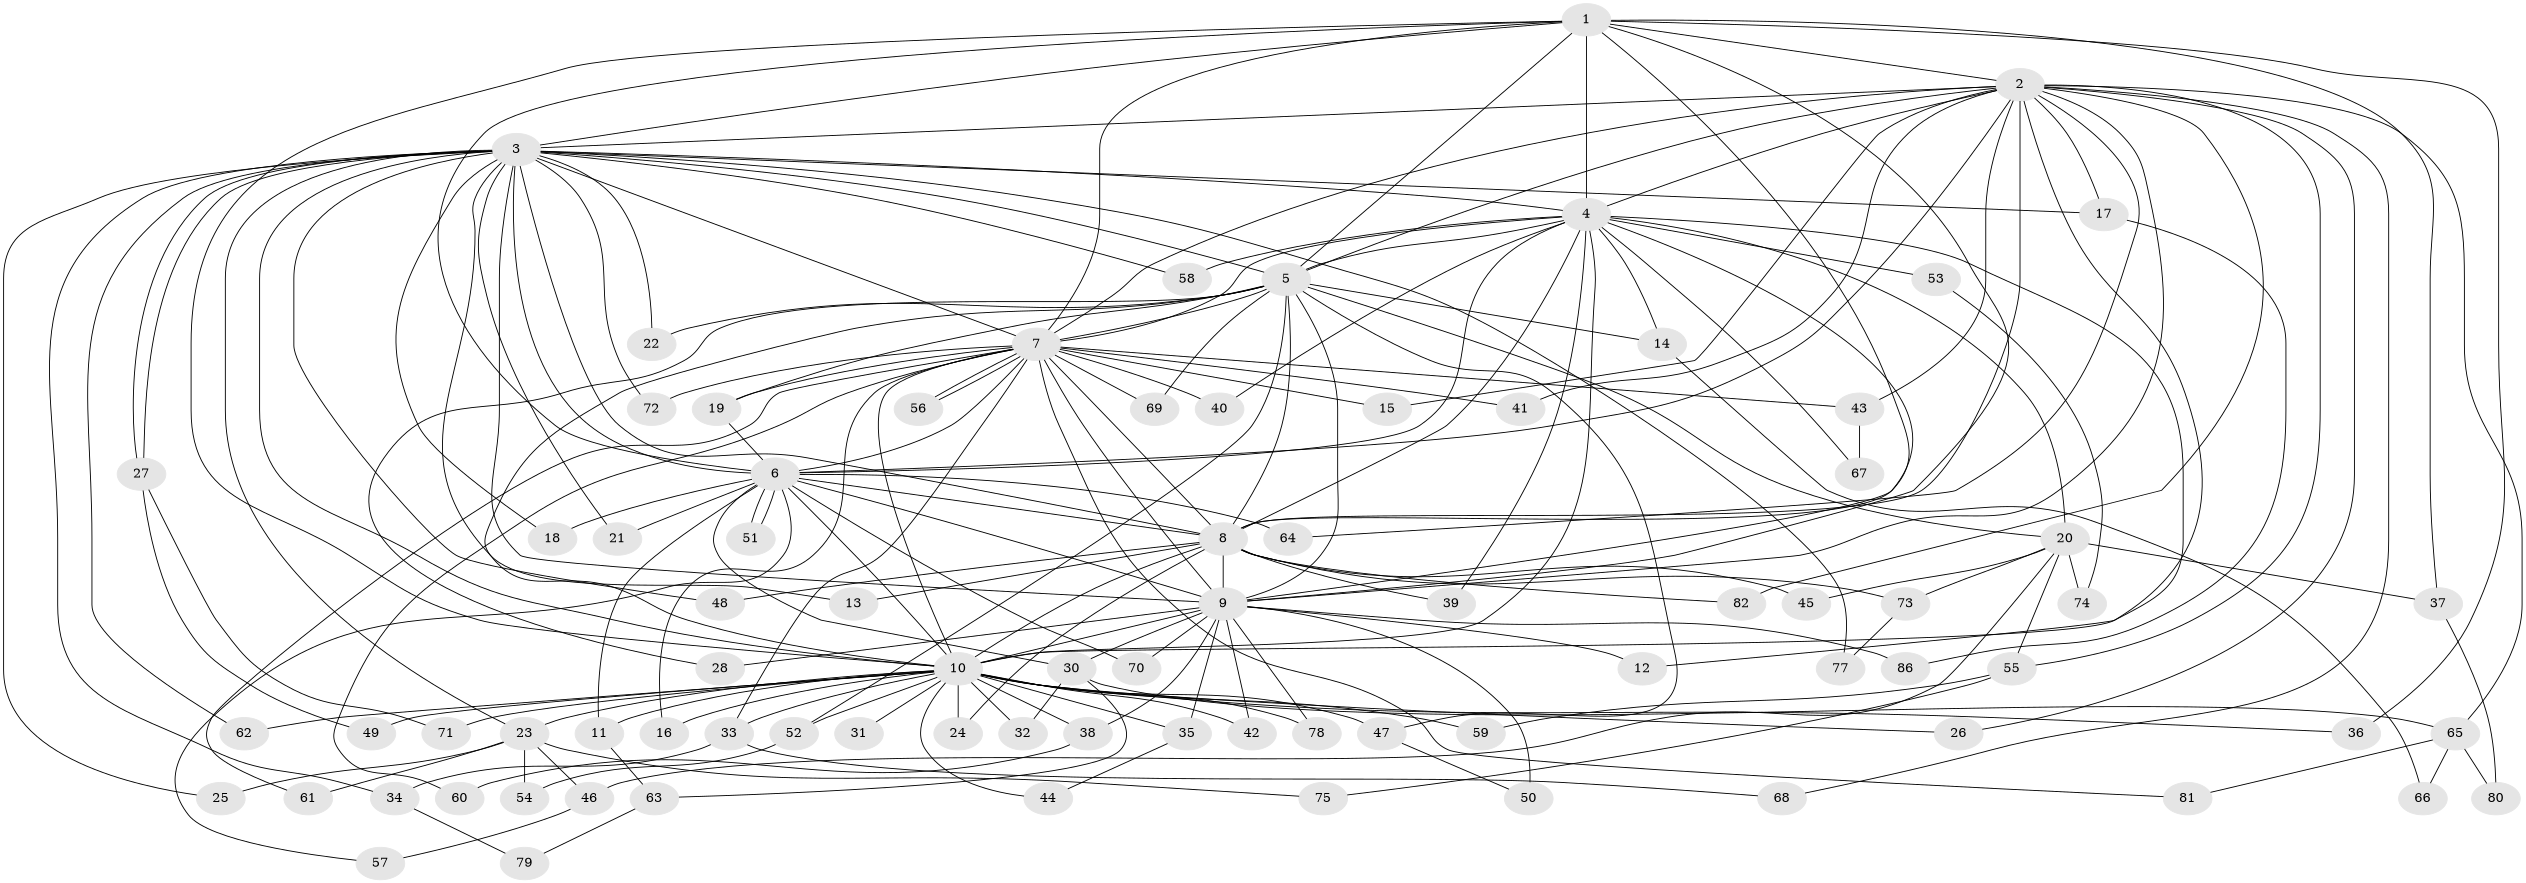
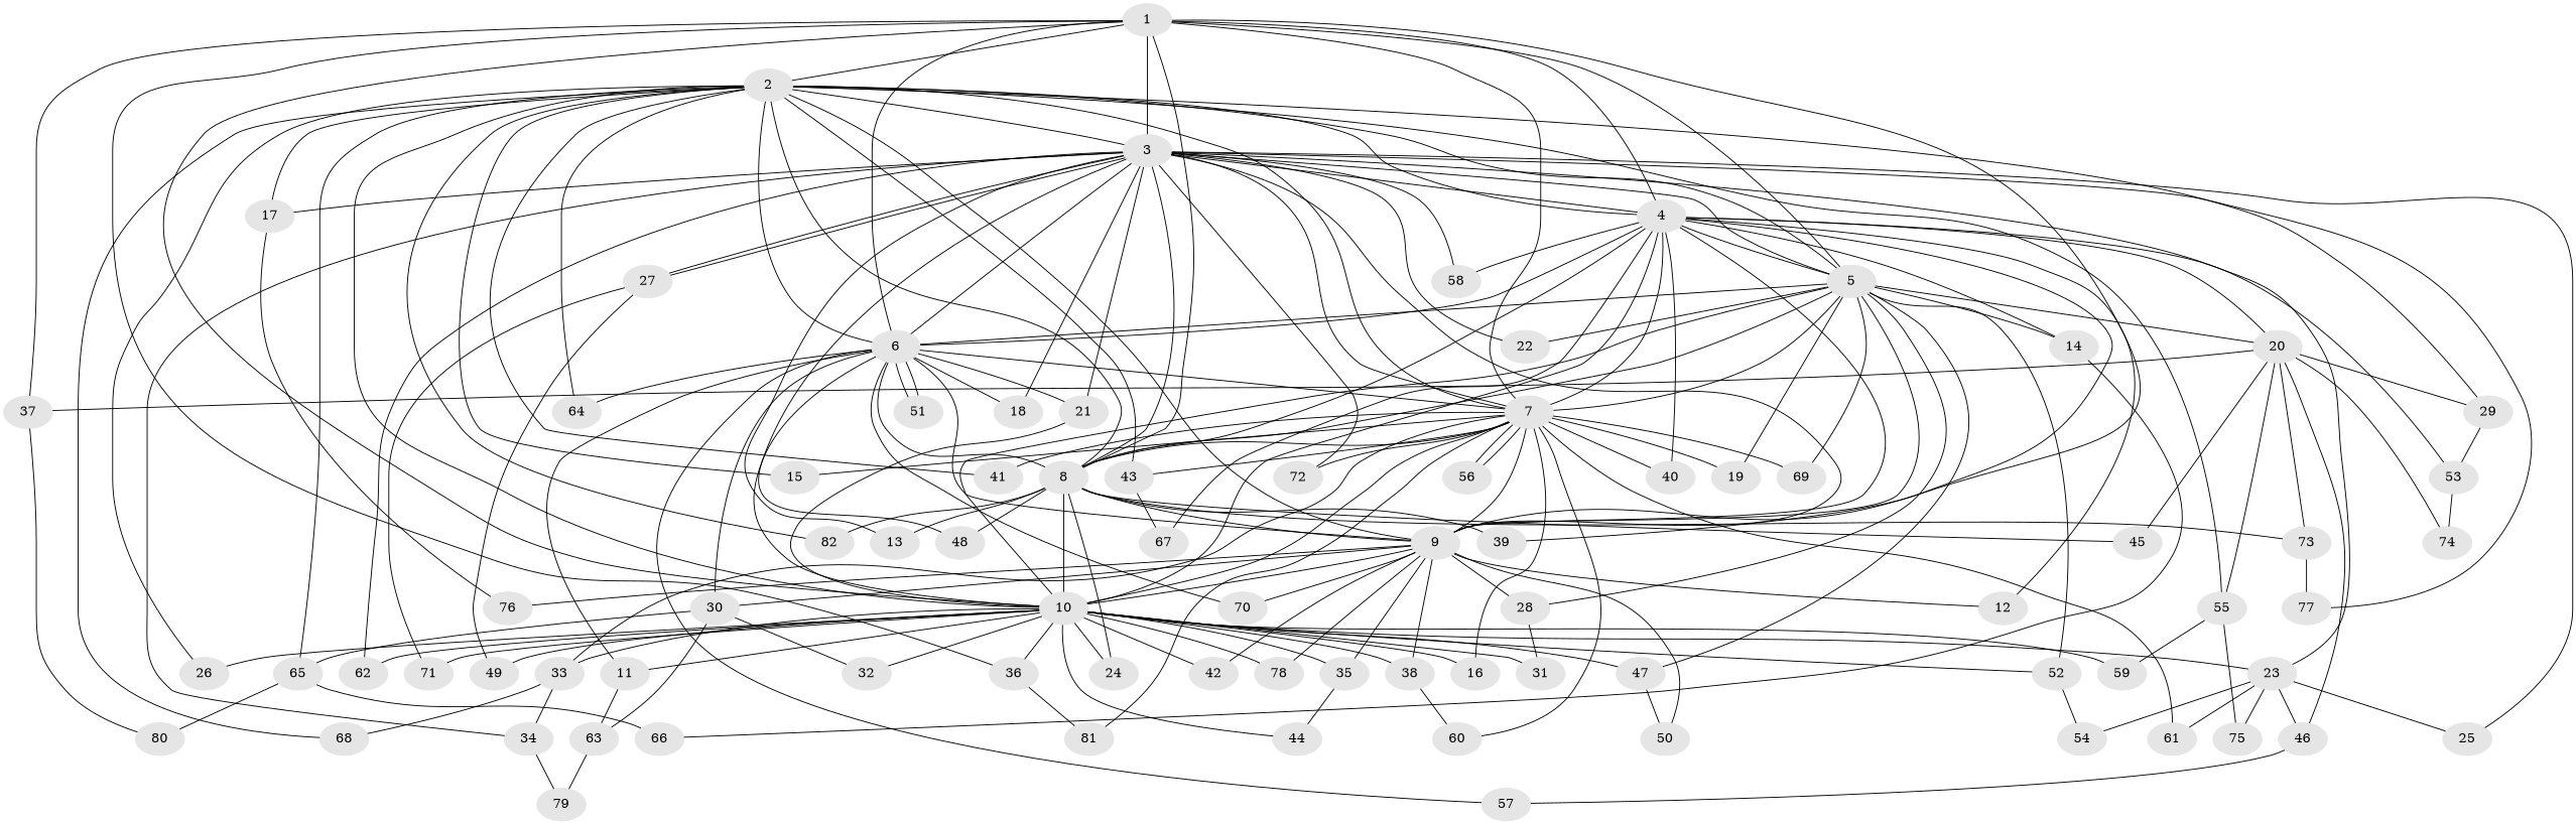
  graph {
    node [color=gray90 style=filled]
    1
    2
    3
    4
    5
    6
    7
    8
    9
    10
    36
    37
    15
    17
    26
+   29
    41
    43
    55
    64
    65
    68
    82
    13
    18
    21
    22
    23
    25
    27
    34
    48
    58
    62
    72
    77
    12
    14
    20
    39
    40
    53
    67
    19
    28
    47
    52
    69
    11
    30
    51
    57
    70
    16
    33
    56
    60
    61
    81
    24
    45
    73
    35
    38
    42
    50
-   76 [label=86]
+   76
    78
    31
    32
    44
    49
    59
    71
    80
    75
    66
    54
    46
    79
    74
    63
    1 -- 2
    1 -- 3
    1 -- 4
    1 -- 5
    1 -- 6
    1 -- 7
    1 -- 8
    1 -- 9
    1 -- 10
    1 -- 36
    1 -- 37
    2 -- 3
    2 -- 4
    2 -- 5
    2 -- 6
    2 -- 7
    2 -- 8
    2 -- 9
    2 -- 10
    2 -- 15
    2 -- 17
    2 -- 26
+   2 -- 29
    2 -- 41
    2 -- 43
    2 -- 55
    2 -- 64
    2 -- 65
    2 -- 68
    2 -- 82
    3 -- 4
    3 -- 5
    3 -- 6
    3 -- 7
    3 -- 8
    3 -- 9
-   3 -- 10
+   21 -- 10
    3 -- 17
    3 -- 13
    3 -- 18
    3 -- 21
    3 -- 22
    3 -- 23
    3 -- 25
    3 -- 27
    3 -- 27
    3 -- 34
    3 -- 48
    3 -- 58
    3 -- 62
    3 -- 72
    3 -- 77
    4 -- 5
    4 -- 6
    4 -- 7
    4 -- 8
    4 -- 9
    4 -- 10
    4 -- 58
    4 -- 12
    4 -- 14
    4 -- 20
    4 -- 39
    4 -- 40
    4 -- 53
    4 -- 67
-   19 -- 6
+   5 -- 6
    5 -- 7
    5 -- 8
    5 -- 9
    5 -- 10
    5 -- 22
    5 -- 14
    5 -- 20
    5 -- 19
    5 -- 28
    5 -- 47
    5 -- 52
    5 -- 69
    6 -- 7
    6 -- 8
    6 -- 9
    6 -- 10
    6 -- 64
    6 -- 18
    6 -- 21
    6 -- 11
    6 -- 30
    6 -- 51
    6 -- 51
    6 -- 57
    6 -- 70
    7 -- 8
    7 -- 9
    7 -- 10
    7 -- 15
    7 -- 41
    7 -- 43
    7 -- 72
    7 -- 40
    7 -- 19
    7 -- 69
    7 -- 16
    7 -- 33
    7 -- 56
    7 -- 56
    7 -- 60
    7 -- 61
    7 -- 81
    8 -- 9
    8 -- 10
    8 -- 82
    8 -- 13
    8 -- 48
    8 -- 39
    8 -- 24
    8 -- 45
    8 -- 73
    9 -- 10
    9 -- 12
    9 -- 28
    9 -- 30
    9 -- 70
    9 -- 35
    9 -- 38
    9 -- 42
    9 -- 50
    9 -- 76
    9 -- 78
    10 -- 36
    10 -- 26
    10 -- 23
    10 -- 62
    10 -- 47
    10 -- 52
    10 -- 11
    10 -- 16
    10 -- 33
    10 -- 24
    10 -- 35
    10 -- 38
    10 -- 42
    10 -- 78
    10 -- 31
    10 -- 32
    10 -- 44
    10 -- 49
    10 -- 59
    10 -- 71
-   65 -- 81
+   36 -- 81
    37 -- 80
    17 -- 76
+   29 -- 53
    43 -- 67
    55 -- 59
    55 -- 75
    65 -- 80
    65 -- 66
    23 -- 25
    23 -- 61
    23 -- 75
    23 -- 54
    23 -- 46
    27 -- 49
    27 -- 71
    34 -- 79
    14 -- 66
    20 -- 37
+   20 -- 29
    20 -- 55
    20 -- 45
    20 -- 73
    20 -- 46
    20 -- 74
    53 -- 74
+   28 -- 31
    47 -- 50
    52 -- 54
    11 -- 63
    30 -- 65
    30 -- 32
    30 -- 63
    33 -- 68
    33 -- 34
    73 -- 77
    35 -- 44
    38 -- 60
    46 -- 57
    63 -- 79
  }
